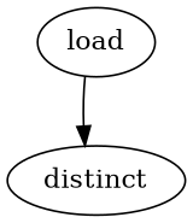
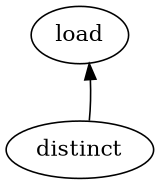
  digraph {
    pigScript=" A = LOAD 'tmp' ; B = DISTINCT A ; "
    node [schema="field1: int, field2: float, field3: chararray"]
    load [type=LOLoad]
    distinct [type=LODistinct]
-   load -> distinct
+   distinct -> load
  }
